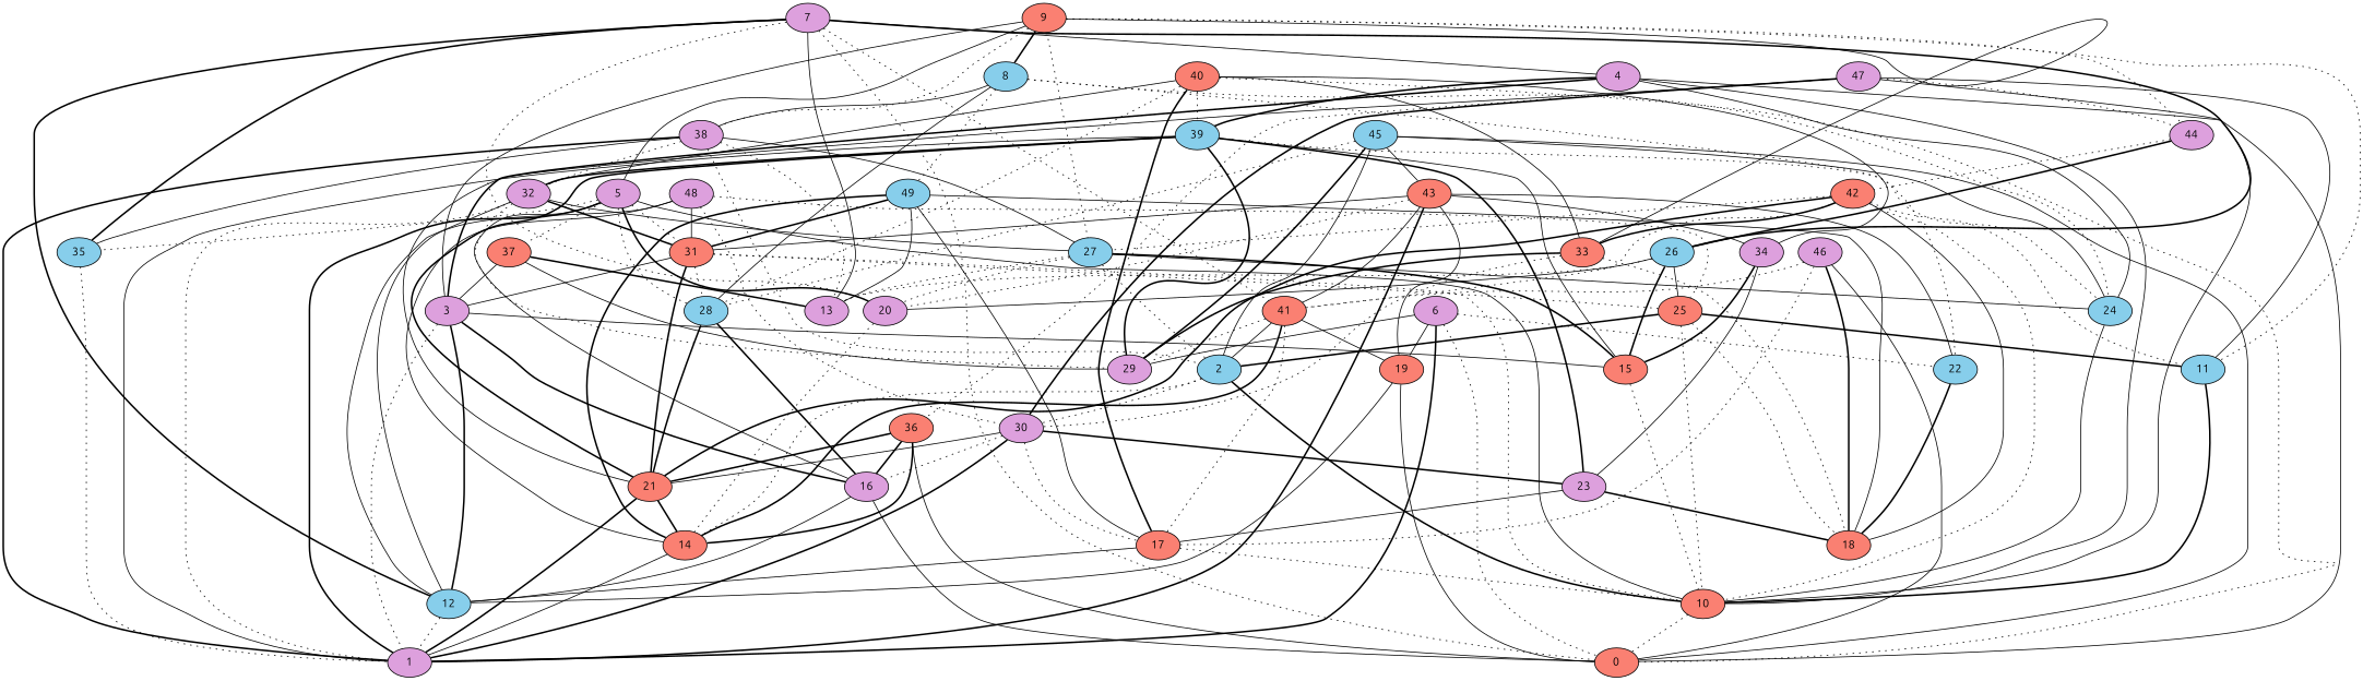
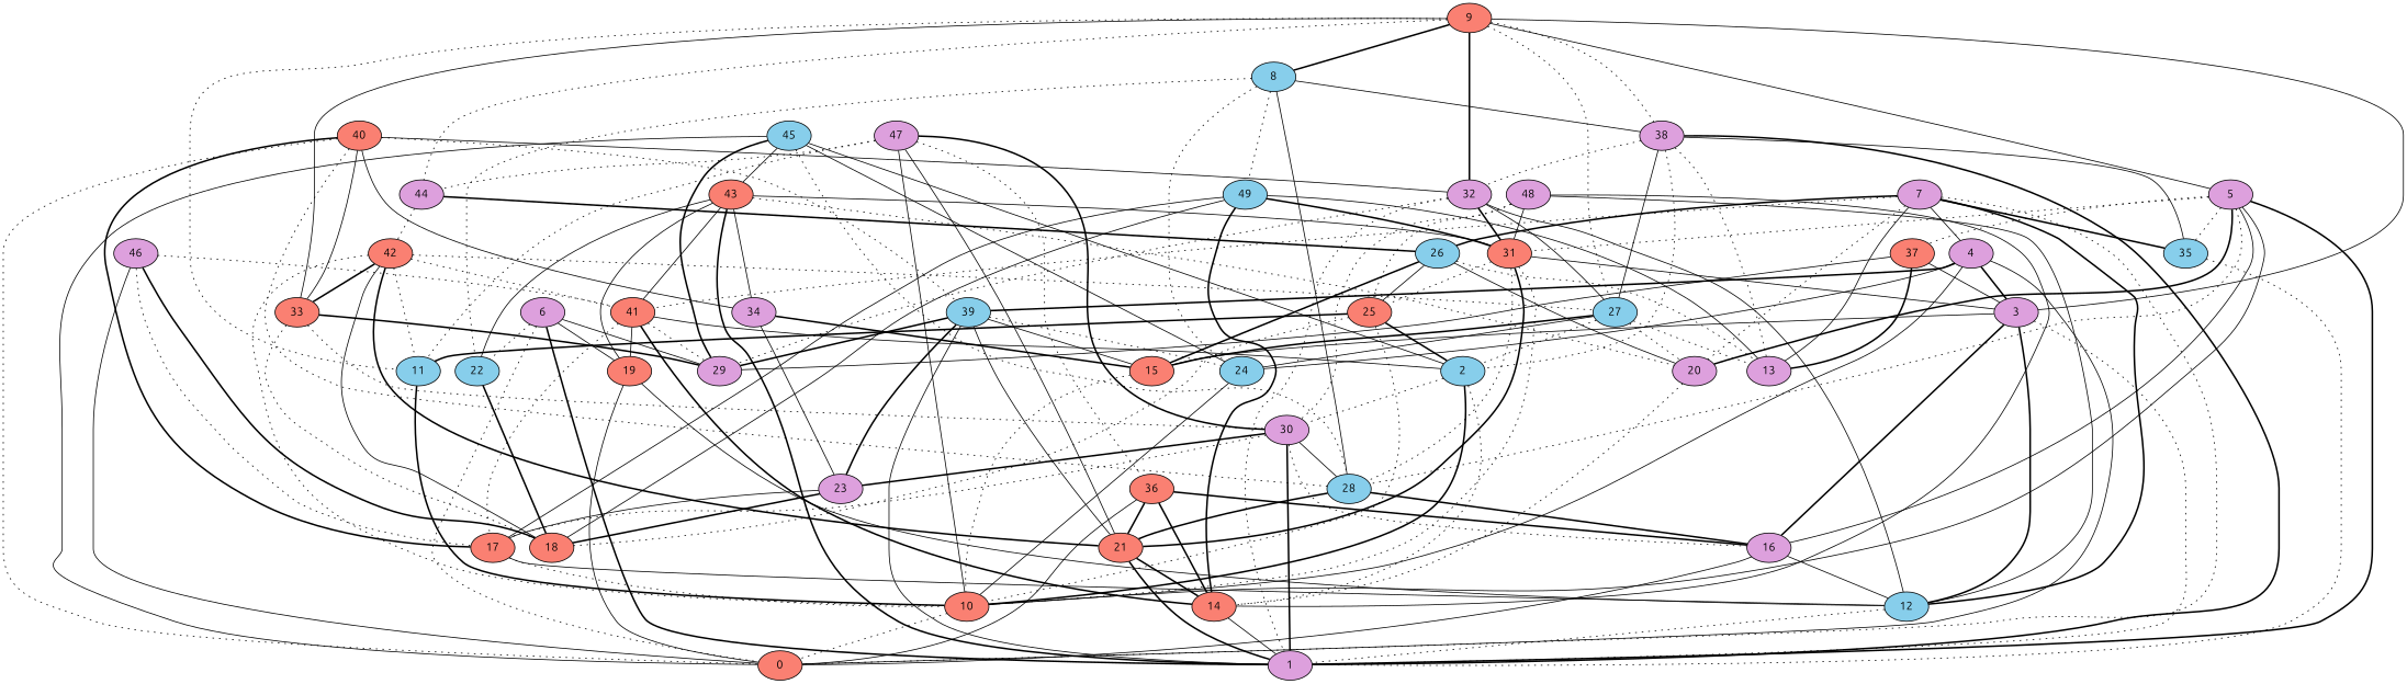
  digraph {
    fontname=Ubuntu
    node [fillcolor=plum fontname=Ubuntu style=filled]
    edge [color=black dir=none fontname=Ubuntu style=solid]
    43 [fillcolor=salmon]
    22 [fillcolor=skyblue]
    1
    34
    31 [fillcolor=salmon]
    20
    19 [fillcolor=salmon]
    41 [fillcolor=salmon]
    18 [fillcolor=salmon]
    23
    13
    15 [fillcolor=salmon]
    21 [fillcolor=salmon]
    28 [fillcolor=skyblue]
    10 [fillcolor=salmon]
    3
    25 [fillcolor=salmon]
    14 [fillcolor=salmon]
    16
    0 [fillcolor=salmon]
    12 [fillcolor=skyblue]
    11 [fillcolor=skyblue]
    2 [fillcolor=skyblue]
    17 [fillcolor=salmon]
    30
    45 [fillcolor=skyblue]
    29
    24 [fillcolor=skyblue]
    6
    9 [fillcolor=salmon]
    38
    8 [fillcolor=skyblue]
    33 [fillcolor=salmon]
    27 [fillcolor=skyblue]
    44
    5
    35 [fillcolor=skyblue]
    32
    49 [fillcolor=skyblue]
    46
    42 [fillcolor=salmon]
    7
    4
    26 [fillcolor=skyblue]
    39 [fillcolor=skyblue]
    47
    36 [fillcolor=salmon]
    40 [fillcolor=salmon]
    37 [fillcolor=salmon]
    48
    subgraph sub_1 {
      43
      22
      1
      34
      31
      20
      19
      41
      18
      23
      13
      15
      21
      28
      10
      3
      25
      14
      16
      0
      12
      11
      2
      17
      30
      45
      29
      24
      6
      9
      38
      8
      33
      27
      44
      5
      35
      32
      49
      46
      42
      7
      4
      26
      39
      47
      36
      40
      37
      48
    }
    43 -> 22
    43 -> 1 [style=bold]
    43 -> 34
    43 -> 31
    43 -> 20 [style=dotted]
    43 -> 19
    43 -> 41
    22 -> 18 [style=bold]
    34 -> 23
    34 -> 15 [style=bold]
    31 -> 21 [style=bold]
    31 -> 28 [style=dotted]
    31 -> 10 [style=dotted]
    31 -> 3
    31 -> 25 [style=dotted]
    20 -> 14 [style=dotted]
    19 -> 0
    19 -> 12
    41 -> 19
    41 -> 14 [style=bold]
    41 -> 2
    41 -> 17 [style=dotted]
    41 -> 29 [style=dotted]
    23 -> 18 [style=bold]
    23 -> 17
    15 -> 10 [style=dotted]
    21 -> 1 [style=bold]
    21 -> 14 [style=bold]
    28 -> 21 [style=bold]
    28 -> 16 [style=bold]
    10 -> 0 [style=dotted]
    3 -> 1 [style=dotted]
    3 -> 15
    3 -> 16 [style=bold]
    3 -> 12 [style=bold]
    25 -> 18 [style=dotted]
    25 -> 10 [style=dotted]
    25 -> 11 [style=bold]
    25 -> 2 [style=bold]
    14 -> 1
    16 -> 0
    16 -> 12
    12 -> 1 [style=dotted]
    11 -> 10 [style=bold]
    2 -> 10 [style=bold]
    2 -> 14 [style=dotted]
    2 -> 30 [style=dotted]
    17 -> 10 [style=dotted]
    17 -> 12
    30 -> 1 [style=bold]
    30 -> 23 [style=bold]
-   30 -> 21
+   30 -> 28
    30 -> 16 [style=dotted]
    30 -> 17 [style=dotted]
    45 -> 43
    45 -> 28 [style=dotted]
    45 -> 0
    45 -> 2
    45 -> 29 [style=bold]
    45 -> 24
    24 -> 10
    6 -> 22 [style=dotted]
    6 -> 1 [style=bold]
    6 -> 19
    6 -> 0 [style=dotted]
    6 -> 29
    9 -> 3
    9 -> 11 [style=dotted]
    9 -> 38 [style=dotted]
    9 -> 8 [style=bold]
    9 -> 33
    9 -> 27 [style=dotted]
    9 -> 44 [style=dotted]
    9 -> 5
    38 -> 1 [style=bold]
    38 -> 13 [style=dotted]
    38 -> 2 [style=dotted]
    38 -> 27
    38 -> 35
    38 -> 32 [style=dotted]
    8 -> 22 [style=dotted]
    8 -> 28
    8 -> 24 [style=dotted]
    8 -> 38
    8 -> 49 [style=dotted]
    33 -> 18 [style=dotted]
    33 -> 30 [style=dotted]
    33 -> 29 [style=bold]
    27 -> 20 [style=dotted]
    27 -> 13 [style=dotted]
    27 -> 15 [style=bold]
    27 -> 2 [style=dotted]
    27 -> 24
    44 -> 42 [style=dotted]
    44 -> 26 [style=bold]
    5 -> 1 [style=bold]
    5 -> 31 [style=dotted]
    5 -> 20 [style=bold]
    5 -> 28 [style=dotted]
    5 -> 10
    5 -> 16
    5 -> 35 [style=dotted]
    5 -> 37 [style=dotted]
    35 -> 1 [style=dotted]
    32 -> 1 [style=dotted]
    32 -> 31 [style=bold]
    32 -> 12
    32 -> 29 [style=dotted]
    32 -> 27
    49 -> 31 [style=bold]
    49 -> 18
    49 -> 13
    49 -> 14 [style=bold]
    49 -> 17
    46 -> 41 [style=dotted]
    46 -> 18 [style=bold]
    46 -> 0
    46 -> 17 [style=dotted]
    42 -> 41 [style=dotted]
    42 -> 18
    42 -> 21 [style=bold]
    42 -> 10 [style=dotted]
    42 -> 11 [style=dotted]
    42 -> 33 [style=bold]
    42 -> 27 [style=dotted]
    7 -> 20 [style=dotted]
    7 -> 41 [style=dotted]
    7 -> 13
    7 -> 0 [style=dotted]
    7 -> 12 [style=bold]
    7 -> 35 [style=bold]
    7 -> 4
    7 -> 26 [style=bold]
    4 -> 10
    4 -> 3 [style=bold]
    4 -> 0
    4 -> 24
    4 -> 39 [style=bold]
    26 -> 20
    26 -> 13 [style=dotted]
    26 -> 15 [style=bold]
    26 -> 25
    39 -> 1
    39 -> 23 [style=bold]
    39 -> 15
-   39 -> 21 [style=bold]
+   39 -> 21
    39 -> 29 [style=bold]
    39 -> 24 [style=dotted]
-   39 -> 32 [style=bold]
+   9 -> 32 [style=bold]
    47 -> 21
    47 -> 10
-   47 -> 11
+   47 -> 11 [style=dotted]
    47 -> 30 [style=bold]
    47 -> 44 [style=dotted]
    47 -> 36 [style=dotted]
    36 -> 21 [style=bold]
    36 -> 14 [style=bold]
    36 -> 16 [style=bold]
    36 -> 0
    40 -> 34
    40 -> 28 [style=dotted]
    40 -> 0 [style=dotted]
    40 -> 17 [style=bold]
    40 -> 33
    40 -> 32
    40 -> 39 [style=dotted]
    37 -> 13 [style=bold]
    37 -> 3
    37 -> 29
    48 -> 31
    48 -> 25 [style=dotted]
    48 -> 14
    48 -> 12
    48 -> 30 [style=dotted]
  }
